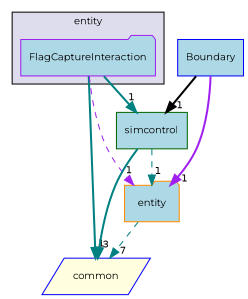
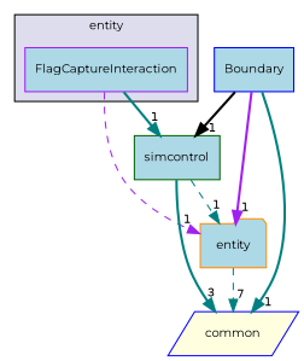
  digraph {
    compound=true
    fontname=Montserrat
    node [color=blue fillcolor=lightblue fontname=Montserrat fontsize=10 shape=folder style=filled]
    edge [color=teal fontname=Montserrat headlabel=1 labeldistance=1.5 labelfontname=Helvetica labelfontsize=10 style=bold]
-   n1 [color=purple label=FlagCaptureInteraction pencolor=black]
+   n1 [color=purple label=FlagCaptureInteraction pencolor=black shape=box]
    n2 [fillcolor=lightyellow label=common shape=parallelogram]
    n3 [color=darkgreen label=simcontrol shape=box]
    n4 [color=darkorange label=entity]
    n5 [label=Boundary shape=box]
    subgraph cluster_1 {
      bgcolor="#ddddee"
      fontsize=10
      label=entity
      pencolor=black
      n1
    }
-   n1 -> n2
+   n5 -> n2
    n1 -> n3
    n1 -> n4 [color=purple style=dashed]
    n3 -> n2 [headlabel=3]
    n3 -> n4 [style=dashed]
    n4 -> n2 [headlabel=7 style=dashed]
    n5 -> n3 [color=black]
    n5 -> n4 [color=purple]
  }
